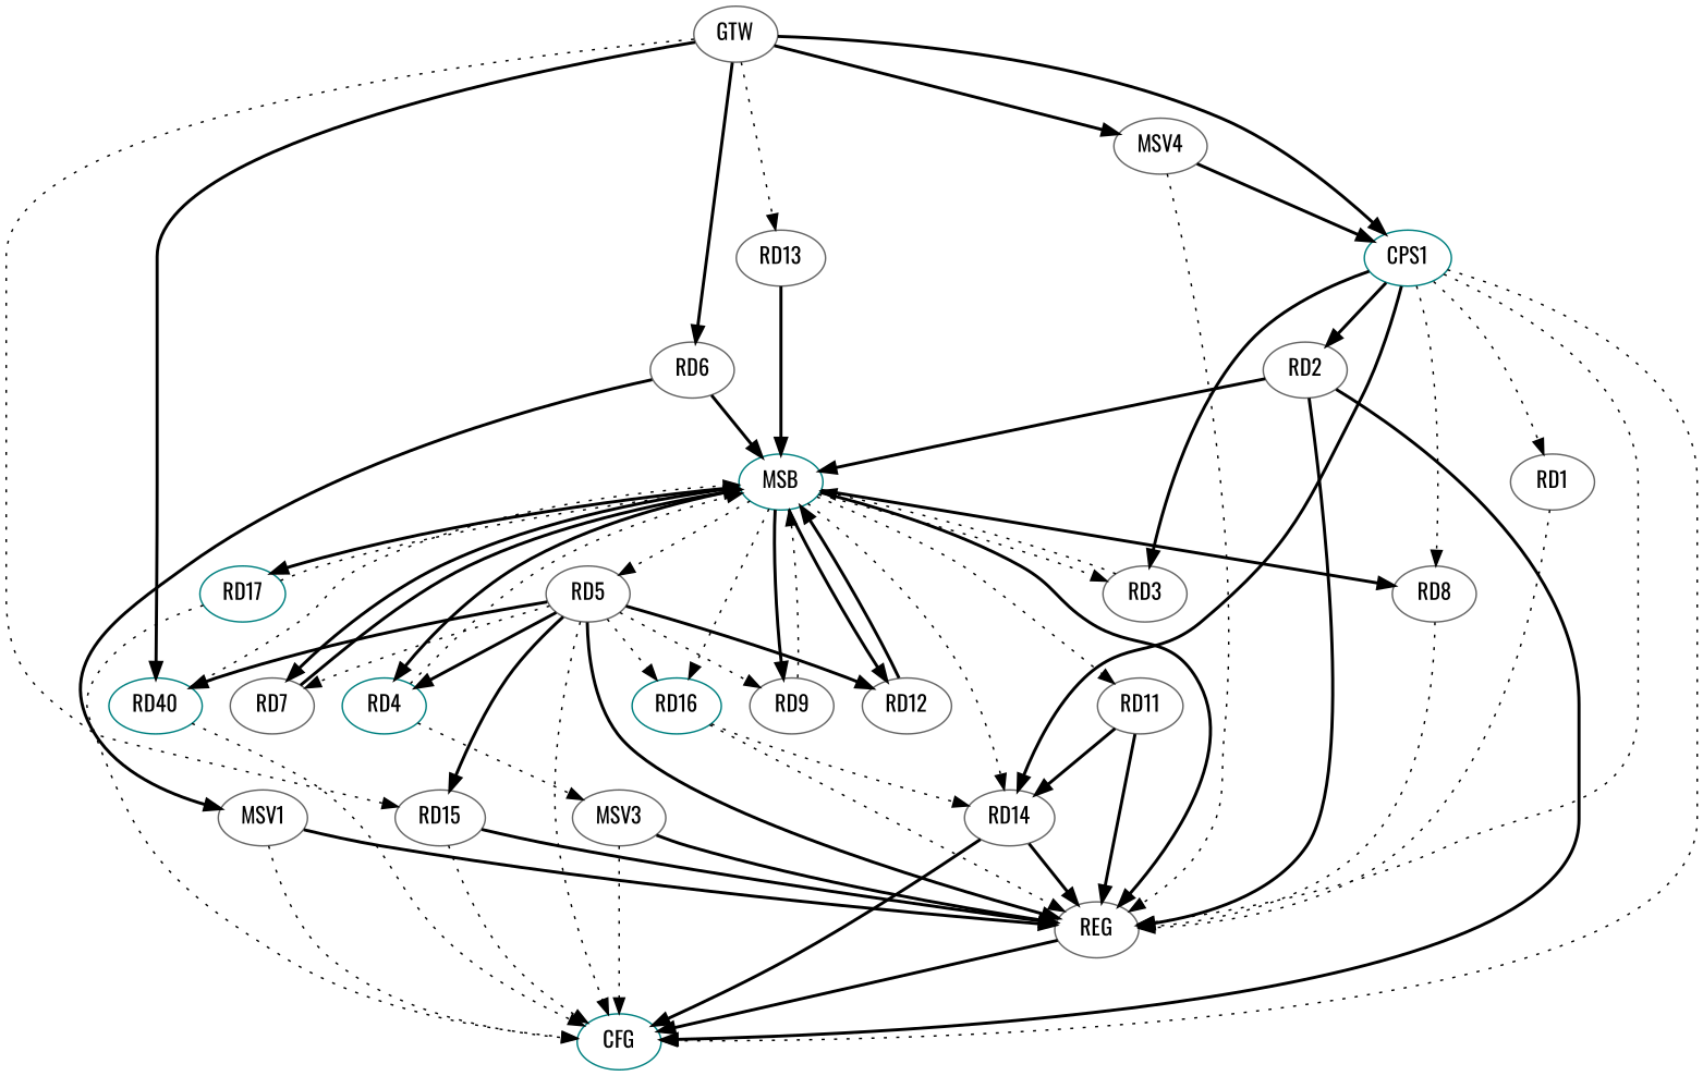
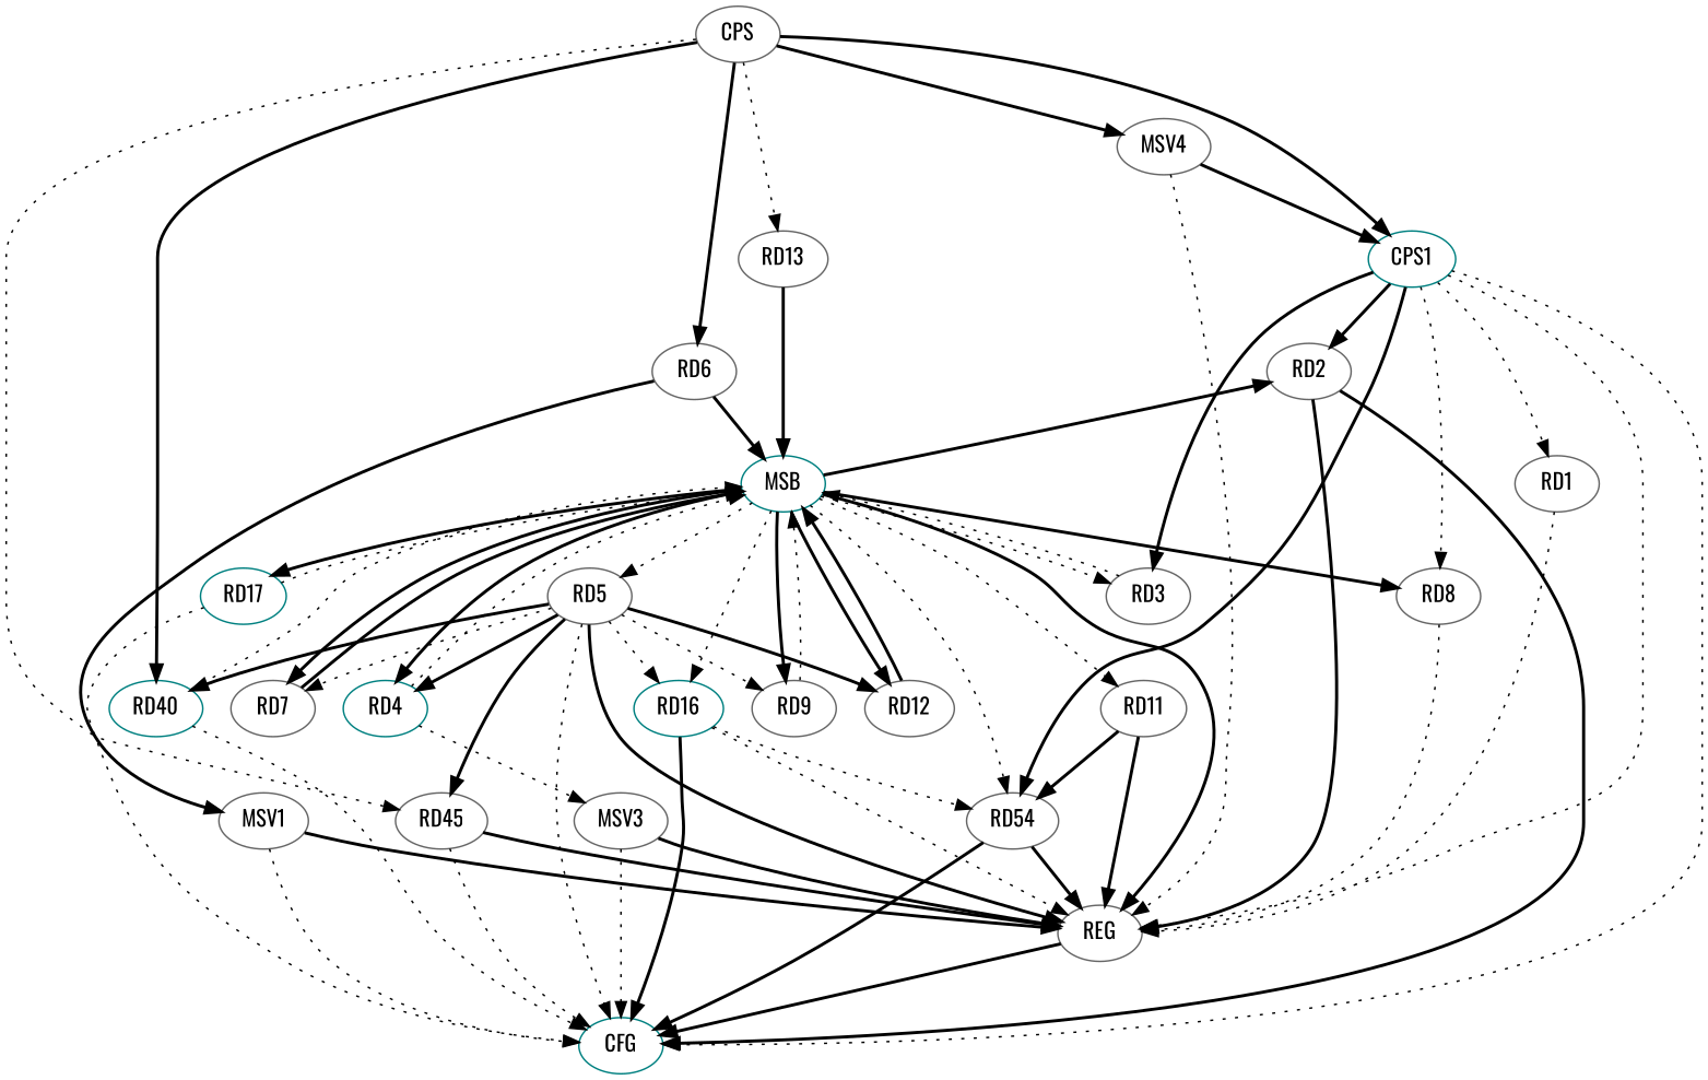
  strict digraph {
    fontname=Oswald
    node [color=gray40 fontname=Oswald]
    edge [fontname=Oswald style=bold]
    n1 [label=RD1]
    n2 [label=REG]
    n3 [color=teal label=CFG]
    n4 [label=RD2]
    n5 [label=RD3]
    n6 [color=teal label=MSB]
    n7 [color=teal label=RD4]
    n8 [label=RD5]
    n9 [label=RD7]
    n10 [label=RD9]
    n11 [label=RD12]
    n12 [color=teal label=RD16]
    n13 [label=RD8]
    n14 [label=RD11]
-   n15 [label=RD14]
+   n15 [label=RD54]
    n16 [color=teal label=RD17]
    n17 [label=MSV3]
    n18 [color=teal label=RD40]
-   n19 [label=RD15]
+   n19 [label=RD45]
    n20 [label=RD6]
    n21 [label=MSV1]
    n22 [label=RD13]
    n23 [color=teal label=CPS1]
-   n24 [label=GTW]
+   n24 [label=CPS]
    n25 [label=MSV4]
    n1 -> n2 [style=dotted]
    n2 -> n3
    n4 -> n2
    n4 -> n3
    n5 -> n6 [style=dotted]
    n6 -> n2
-   n4 -> n6
+   n6 -> n4
    n6 -> n5 [style=dotted]
    n6 -> n7
    n6 -> n8 [style=dotted]
    n6 -> n9
    n6 -> n10
    n6 -> n11
    n6 -> n12 [style=dotted]
    n6 -> n13
    n6 -> n14 [style=dotted]
    n6 -> n15 [style=dotted]
    n6 -> n16
    n7 -> n6 [style=dotted]
    n7 -> n17 [style=dotted]
    n8 -> n2
    n8 -> n3 [style=dotted]
    n8 -> n7
    n8 -> n9 [style=dotted]
    n8 -> n10 [style=dotted]
    n8 -> n11
    n8 -> n12 [style=dotted]
    n8 -> n18
    n8 -> n19
    n9 -> n6
    n10 -> n6 [style=dotted]
    n11 -> n6
    n12 -> n2 [style=dotted]
+   n12 -> n3
    n12 -> n15 [style=dotted]
    n13 -> n2 [style=dotted]
    n14 -> n2
    n14 -> n15
    n15 -> n2
    n15 -> n3
    n16 -> n3 [style=dotted]
    n16 -> n6 [style=dotted]
    n17 -> n2
    n17 -> n3 [style=dotted]
    n18 -> n3 [style=dotted]
    n18 -> n6 [style=dotted]
    n19 -> n2
    n19 -> n3 [style=dotted]
    n20 -> n6
    n20 -> n21
    n21 -> n2
    n21 -> n3 [style=dotted]
    n22 -> n6
    n23 -> n1 [style=dotted]
    n23 -> n2 [style=dotted]
    n23 -> n3 [style=dotted]
    n23 -> n4
    n23 -> n5
    n23 -> n13 [style=dotted]
    n23 -> n15
    n24 -> n18
    n24 -> n19 [style=dotted]
    n24 -> n20
    n24 -> n22 [style=dotted]
    n24 -> n23
    n24 -> n25
    n25 -> n2 [style=dotted]
    n25 -> n23
  }
